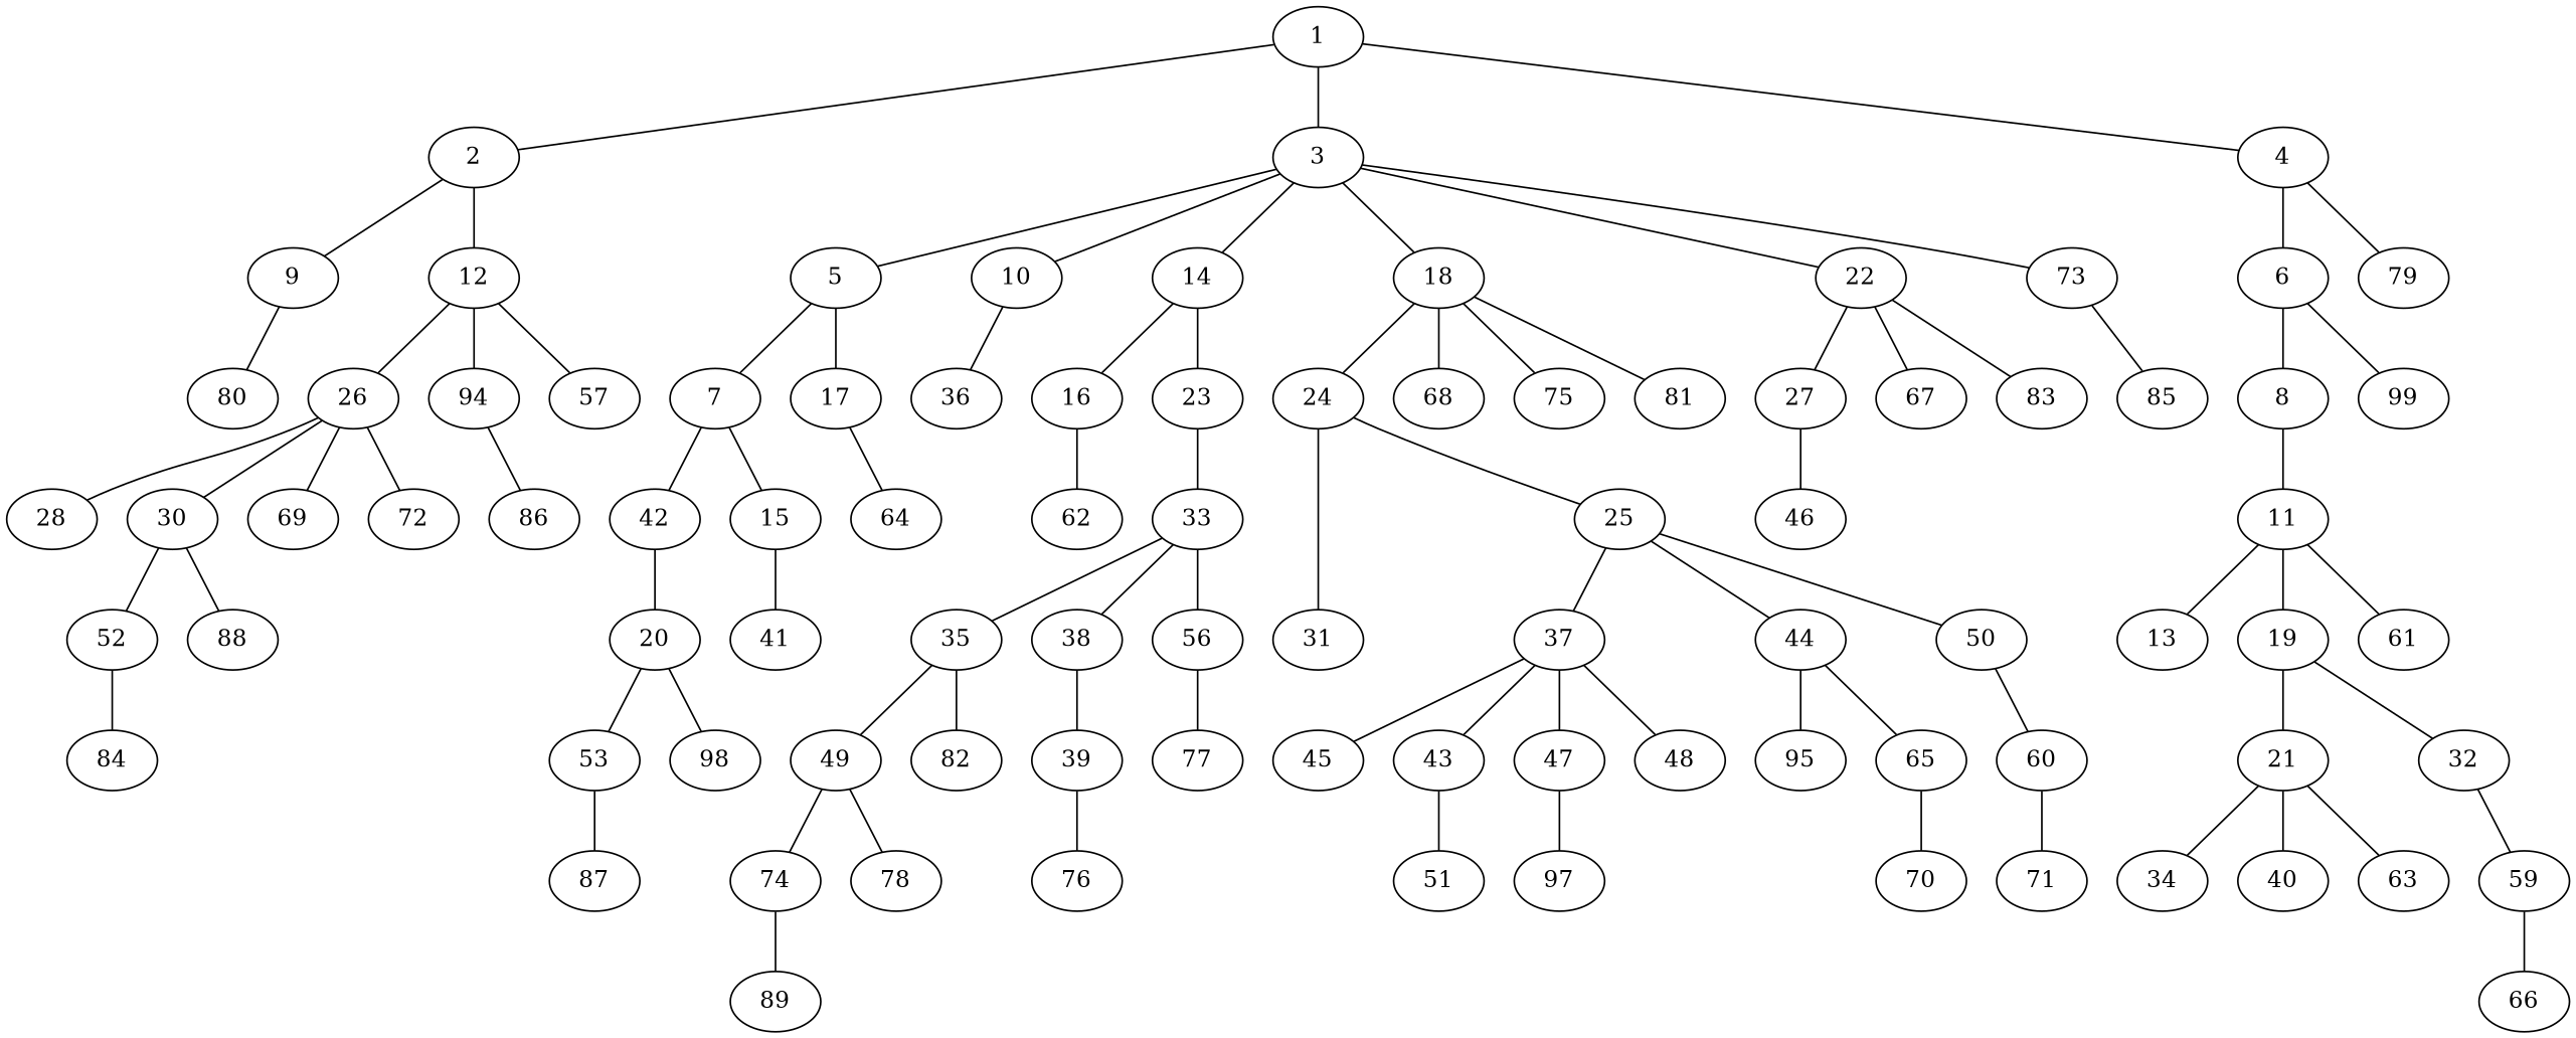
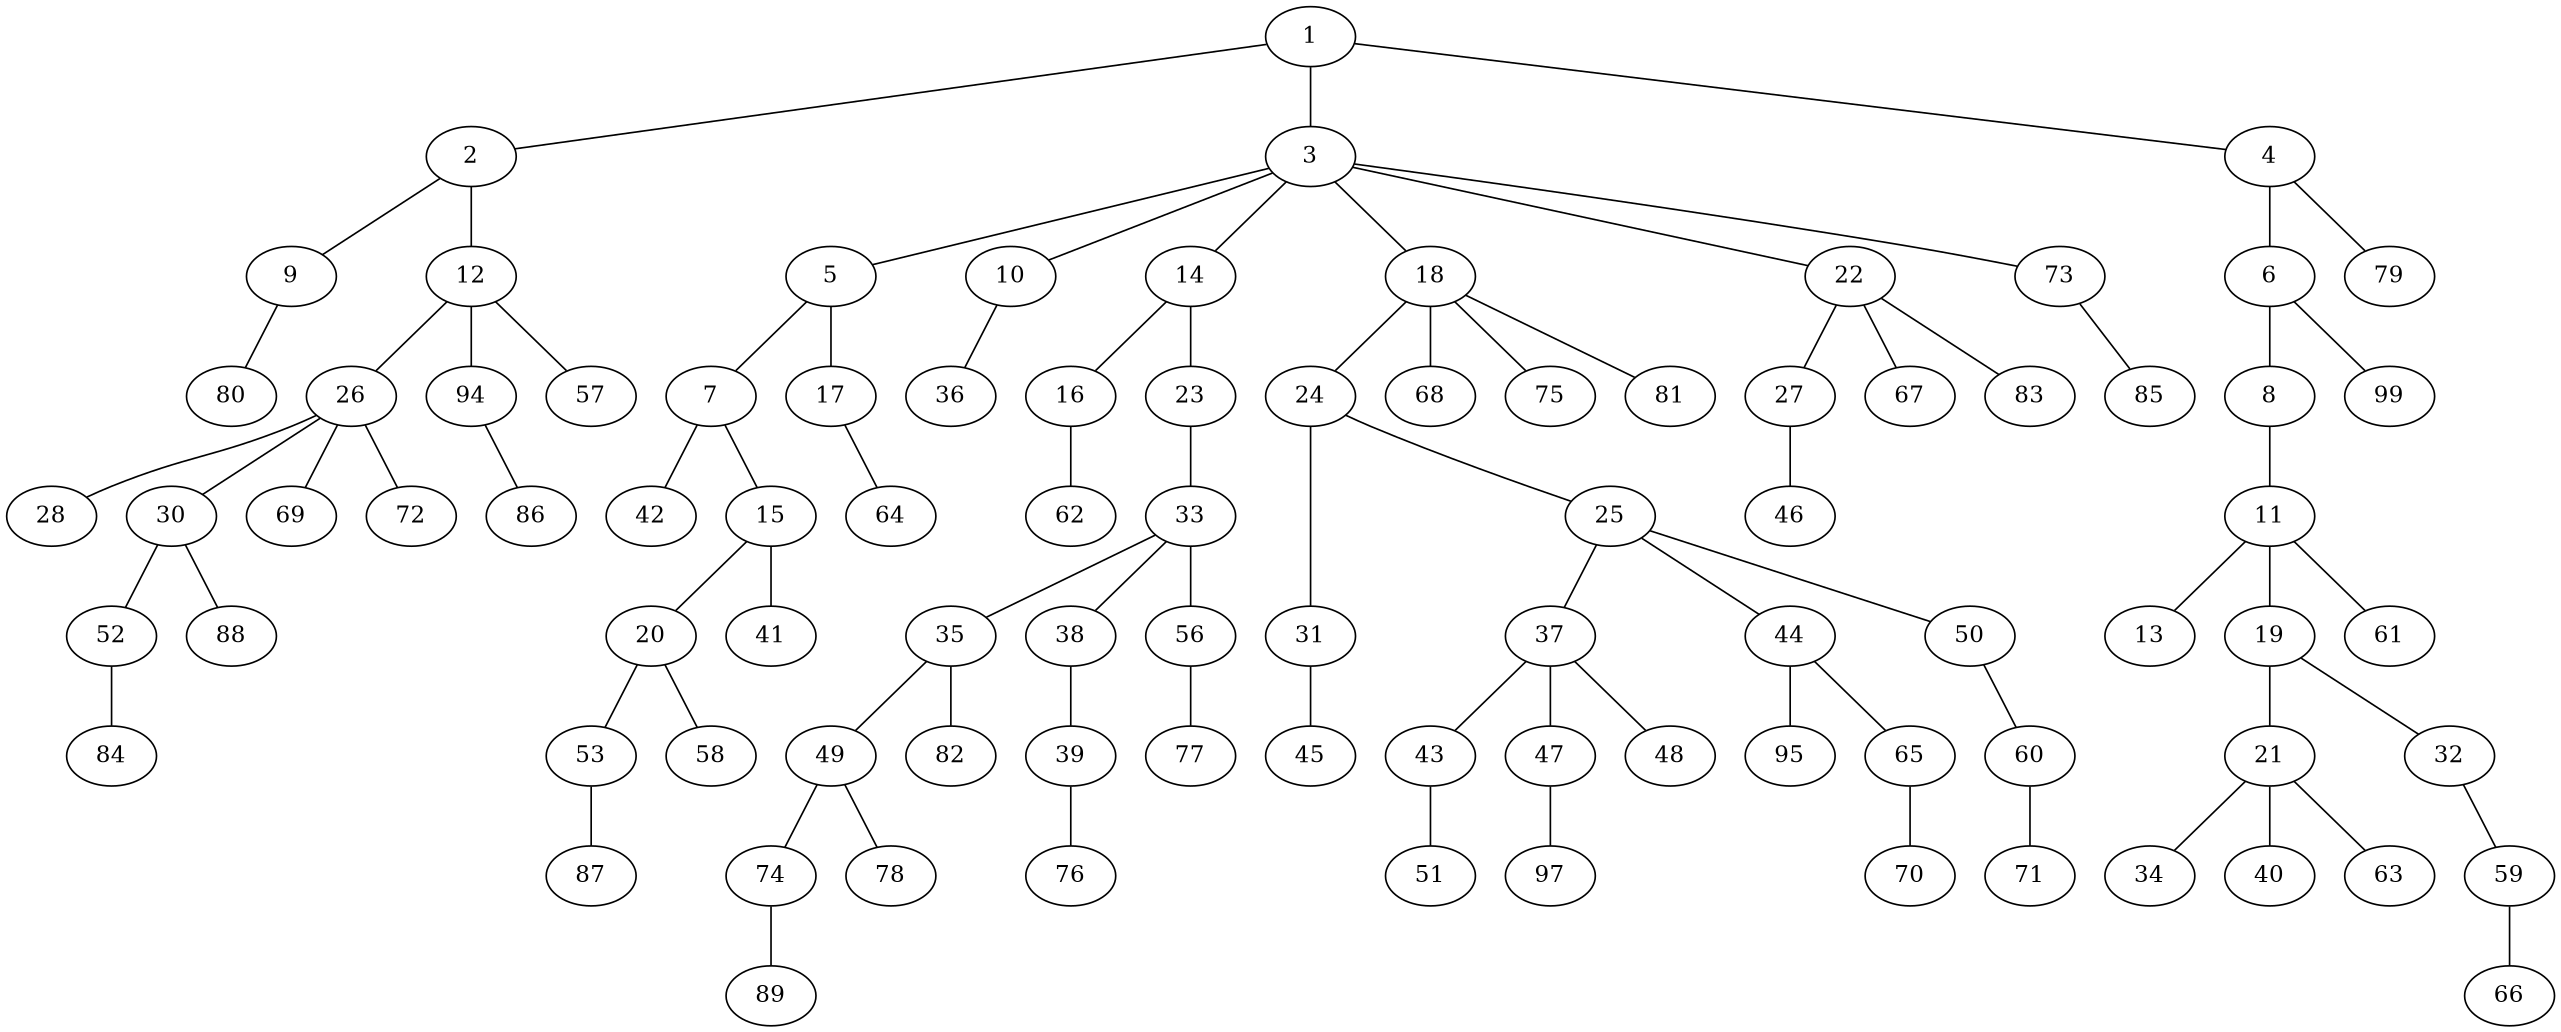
  graph {
    1
    2
    3
    4
    9
    12
    5
    10
    14
    18
    22
    73
    6
    79
    80
    26
    n17 [label=94]
    57
    7
    17
    36
    16
    23
    24
    68
    75
    81
    27
    67
    83
    85
    8
    n33 [label=99]
    28
    30
    69
    72
    86
    15
    42
    64
    62
    33
    25
    31
    46
    11
    20
    41
    13
    19
    61
    53
-   58 [label=98]
+   58
    21
    32
    34
    40
    63
    59
    52
    88
    35
    38
    56
    87
    37
    44
    50
    66
    49
    82
    39
    77
    43
    45
    47
    48
    n79 [label=95]
    65
    60
    51
    n83 [label=97]
    70
    71
    84
    74
    78
    76
    89
    1 -- 2
    1 -- 3
    1 -- 4
    2 -- 9
    2 -- 12
    3 -- 5
    3 -- 10
    3 -- 14
    3 -- 18
    3 -- 22
    3 -- 73
    4 -- 6
    4 -- 79
    9 -- 80
    12 -- 26
    12 -- n17
    12 -- 57
    5 -- 7
    5 -- 17
    10 -- 36
    14 -- 16
    14 -- 23
    18 -- 24
    18 -- 68
    18 -- 75
    18 -- 81
    22 -- 27
    22 -- 67
    22 -- 83
    73 -- 85
    6 -- 8
    6 -- n33
    26 -- 28
    26 -- 30
    26 -- 69
    26 -- 72
    n17 -- 86
    7 -- 15
    7 -- 42
    17 -- 64
    16 -- 62
    23 -- 33
    24 -- 25
    24 -- 31
    27 -- 46
    8 -- 11
    30 -- 52
    30 -- 88
-   42 -- 20
+   15 -- 20
    15 -- 41
    33 -- 35
    33 -- 38
    33 -- 56
    25 -- 37
    25 -- 44
    25 -- 50
    11 -- 13
    11 -- 19
    11 -- 61
    20 -- 53
    20 -- 58
    19 -- 21
    19 -- 32
    53 -- 87
    21 -- 34
    21 -- 40
    21 -- 63
    32 -- 59
    59 -- 66
    52 -- 84
    35 -- 49
    35 -- 82
    38 -- 39
    56 -- 77
    37 -- 43
-   37 -- 45
+   31 -- 45
    37 -- 47
    37 -- 48
    44 -- n79
    44 -- 65
    50 -- 60
    49 -- 74
    49 -- 78
    39 -- 76
    43 -- 51
    47 -- n83
    65 -- 70
    60 -- 71
    74 -- 89
  }
